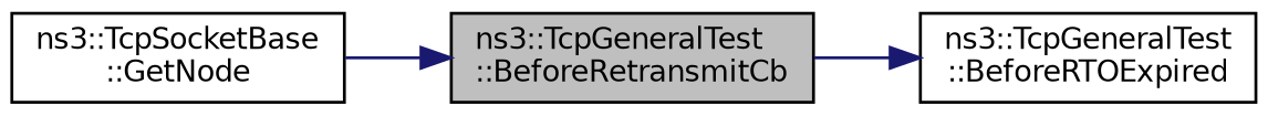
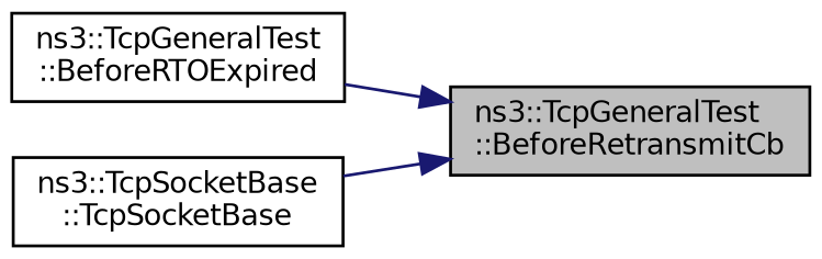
  digraph {
    rankdir=LR
    node [color=black fillcolor=white fontname=Helvetica fontsize=10 shape=record style=filled]
    edge [color=midnightblue fontname=Helvetica fontsize=10 labelfontname=Helvetica labelfontsize=10 style=solid]
    n1 [fillcolor=grey75 fontcolor=black height=0.2 label="ns3::TcpGeneralTest\l::BeforeRetransmitCb" width=0.4]
    n2 [height=0.2 label="ns3::TcpGeneralTest\l::BeforeRTOExpired" width=0.4]
-   n3 [height=0.2 label="ns3::TcpSocketBase\l::GetNode" width=0.4]
-   n1 -> n2
+   n3 [height=0.2 label="ns3::TcpSocketBase\l::TcpSocketBase" width=0.4]
+   n2 -> n1
    n3 -> n1
  }
